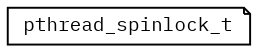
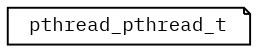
  digraph {
    rankdir=TB
    fontname="IBM Plex Mono"
-   n1 [color=black fillcolor=white fontname="IBM Plex Mono" fontsize=10 height=0.2 label=pthread_spinlock_t shape=note style=filled width=0.4]
+   n1 [color=black fillcolor=white fontname="IBM Plex Mono" fontsize=10 height=0.2 label=pthread_pthread_t shape=note style=filled width=0.4]
  }
